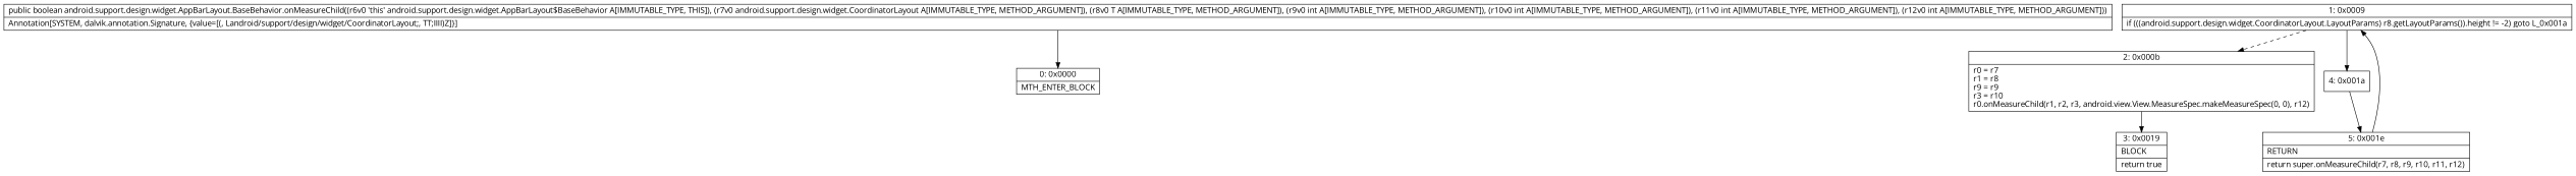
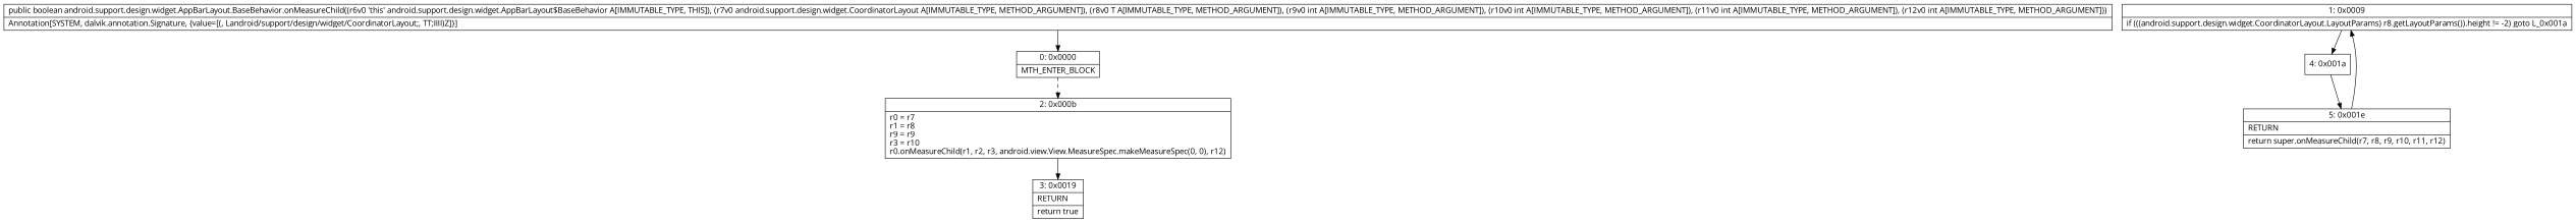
  digraph {
    fontname="Open Sans"
    node [fontname="Open Sans" shape=record]
    edge [fontname="Open Sans"]
    n1 [label="{0\:\ 0x0000|MTH_ENTER_BLOCK\l}"]
    n2 [label="{1\:\ 0x0009|if (((android.support.design.widget.CoordinatorLayout.LayoutParams) r8.getLayoutParams()).height != \-2) goto L_0x001a\l}"]
    n3 [label="{2\:\ 0x000b|r0 = r7\lr1 = r8\lr9 = r9\lr3 = r10\lr0.onMeasureChild(r1, r2, r3, android.view.View.MeasureSpec.makeMeasureSpec(0, 0), r12)\l}"]
    n4 [label="{4\:\ 0x001a}"]
-   n5 [label="{3\:\ 0x0019|BLOCK\l|return true\l}"]
+   n5 [label="{3\:\ 0x0019|RETURN\l|return true\l}"]
    n6 [label="{5\:\ 0x001e|RETURN\l|return super.onMeasureChild(r7, r8, r9, r10, r11, r12)\l}"]
    n7 [label="{public boolean android.support.design.widget.AppBarLayout.BaseBehavior.onMeasureChild((r6v0 'this' android.support.design.widget.AppBarLayout$BaseBehavior A[IMMUTABLE_TYPE, THIS]), (r7v0 android.support.design.widget.CoordinatorLayout A[IMMUTABLE_TYPE, METHOD_ARGUMENT]), (r8v0 T A[IMMUTABLE_TYPE, METHOD_ARGUMENT]), (r9v0 int A[IMMUTABLE_TYPE, METHOD_ARGUMENT]), (r10v0 int A[IMMUTABLE_TYPE, METHOD_ARGUMENT]), (r11v0 int A[IMMUTABLE_TYPE, METHOD_ARGUMENT]), (r12v0 int A[IMMUTABLE_TYPE, METHOD_ARGUMENT]))  | Annotation[SYSTEM, dalvik.annotation.Signature, \{value=[(, Landroid\/support\/design\/widget\/CoordinatorLayout;, TT;IIII)Z]\}]\l}"]
-   n2 -> n3 [style=dashed]
+   n1 -> n3 [style=dashed]
    n2 -> n4
    n3 -> n5
    n4 -> n6
    n6 -> n2
    n7 -> n1
  }
